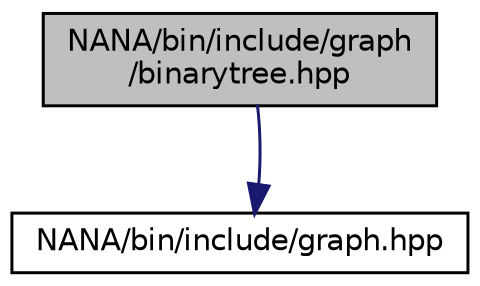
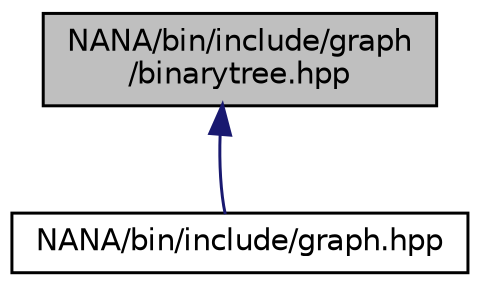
  digraph {
    node [color=black fontname=Helvetica fontsize=10 shape=record style=filled]
    n1 [fillcolor=grey75 fontcolor=black height=0.2 label="NANA/bin/include/graph\l/binarytree.hpp" width=0.4]
    n2 [fillcolor=white height=0.2 label="NANA/bin/include/graph.hpp" width=0.4]
-   n2 -> n1 [color=midnightblue dir=back fontname=Helvetica fontsize=10 labelfontname=Helvetica labelfontsize=10 style=solid]
+   n1 -> n2 [color=midnightblue dir=back fontname=Helvetica fontsize=10 labelfontname=Helvetica labelfontsize=10 style=solid]
  }
